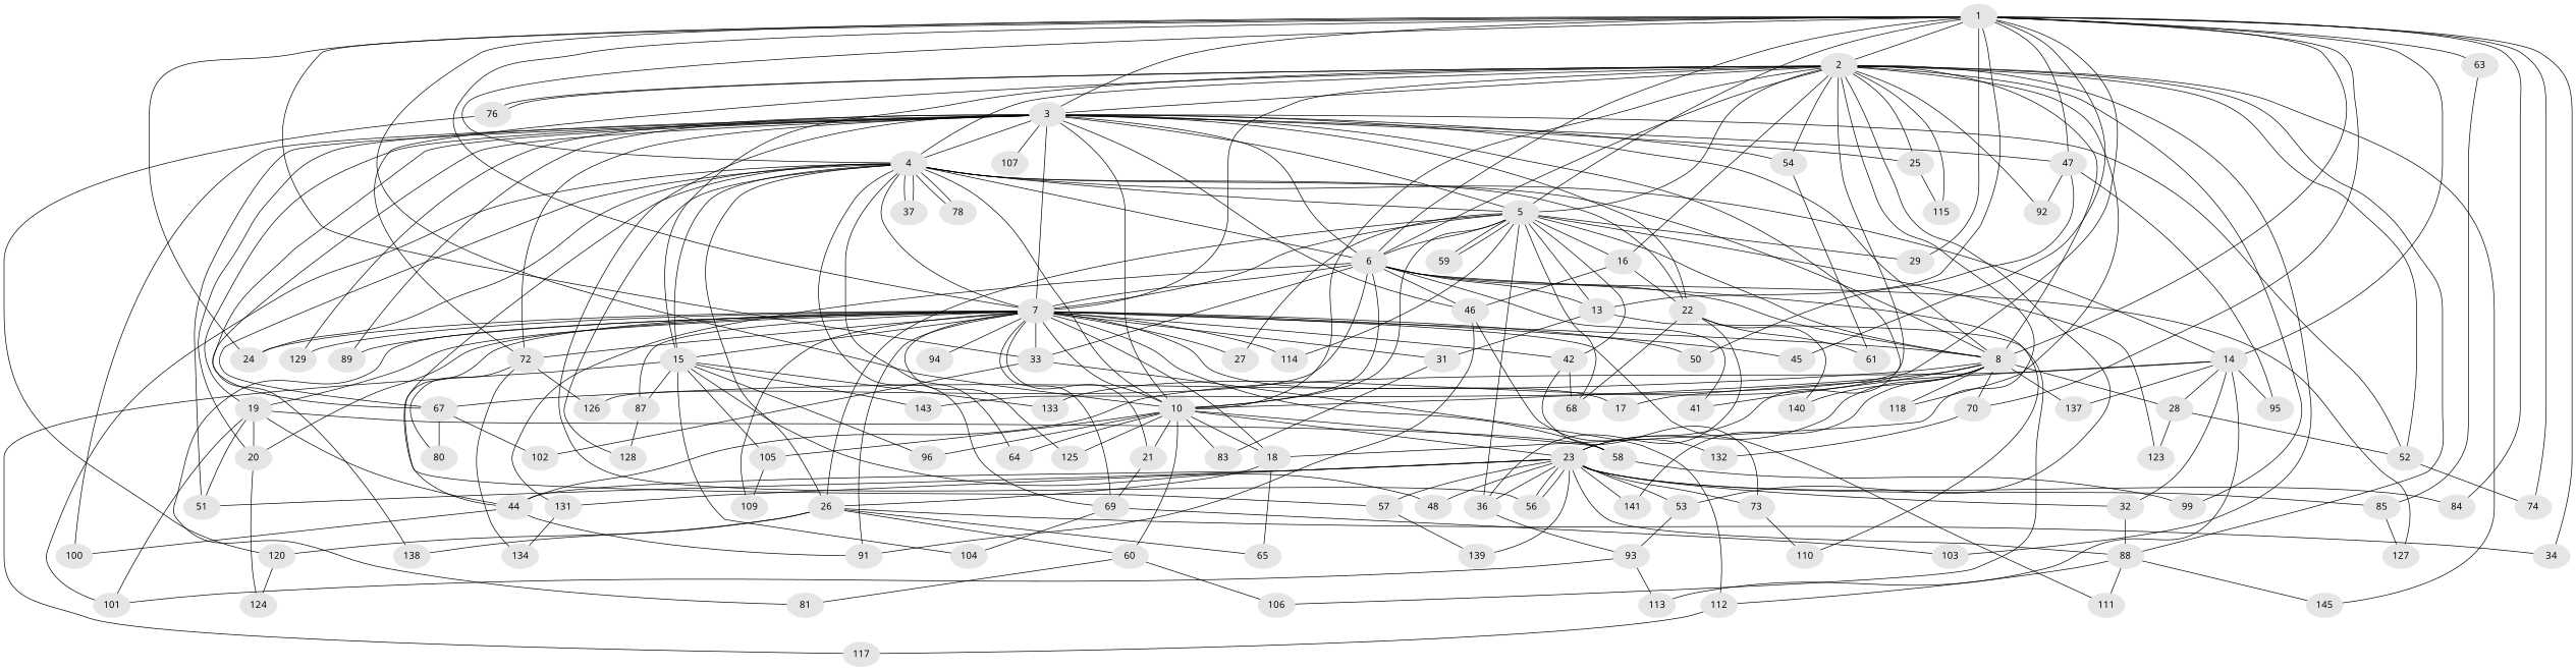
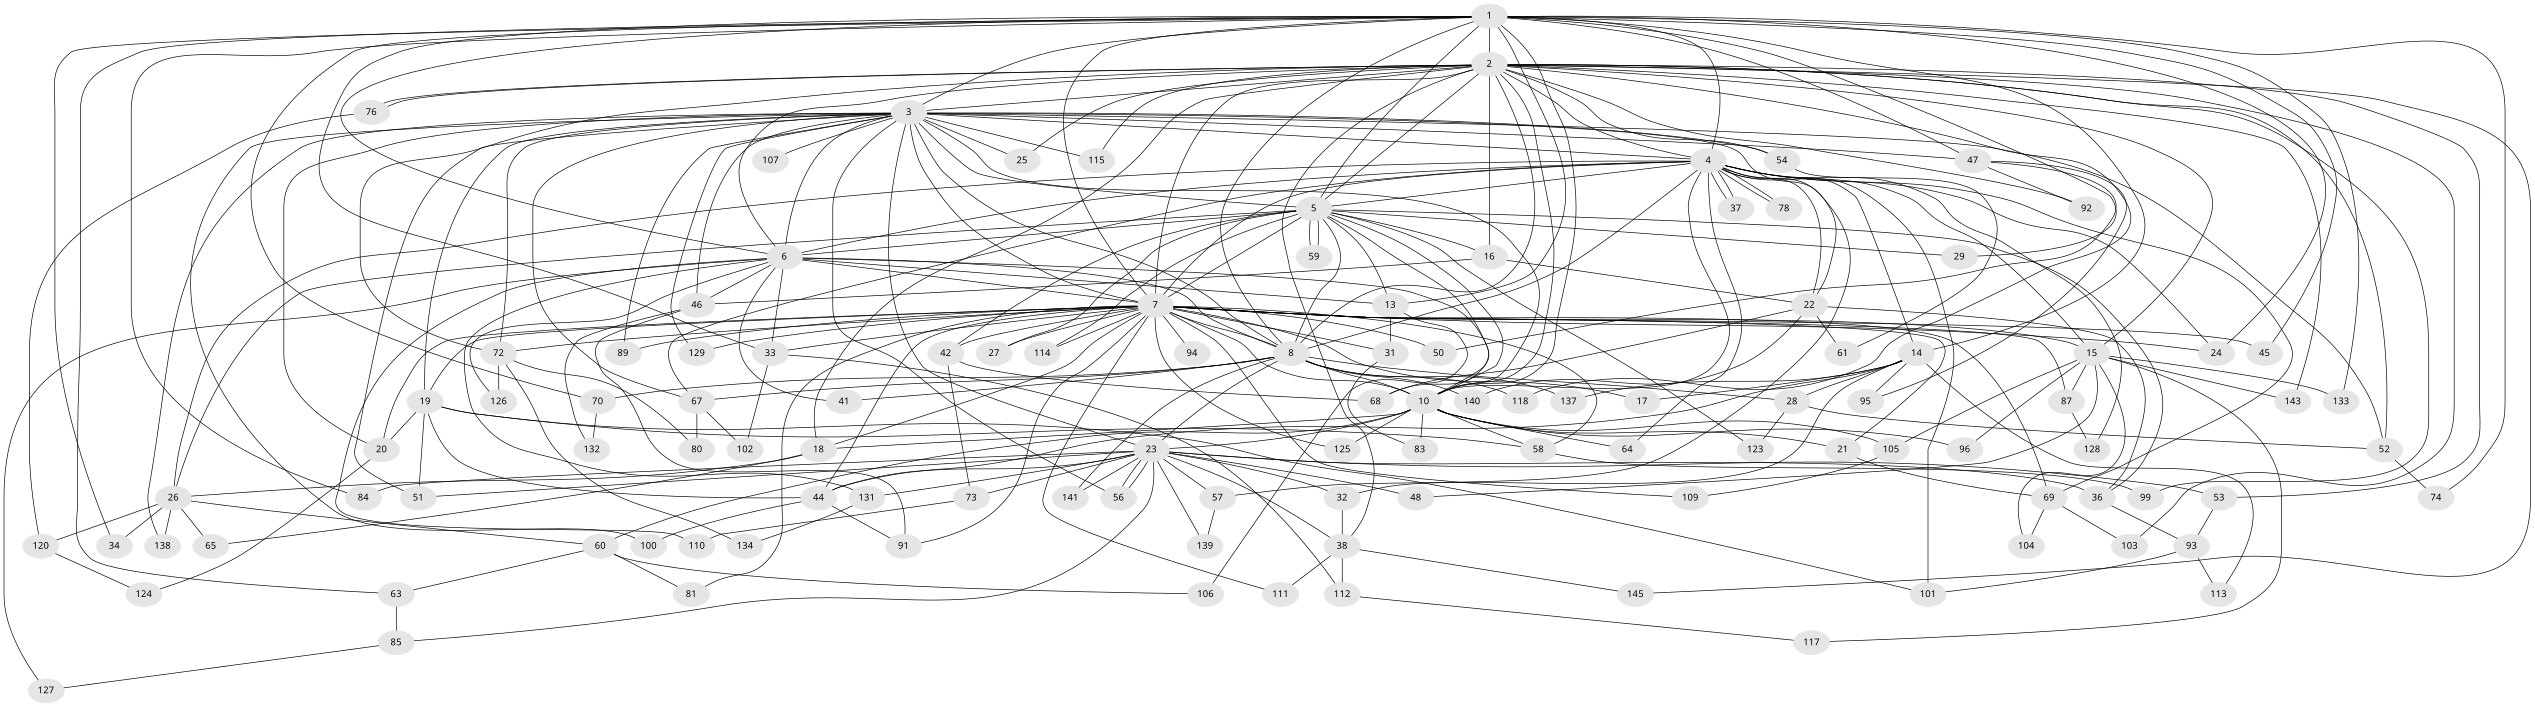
  graph {
    fontname="Noto Sans"
    node [color=gray90 fontname="Noto Sans" style=filled]
    edge [fontname="Noto Sans"]
    1 [super="+11"]
    2 [super="+12"]
    3 [super="+49"]
    4 [super="+35"]
    5 [super="+142"]
    6 [super="+98"]
    7 [super="+9"]
    8 [super="+30"]
    10 [super="+43"]
    13
    14 [super="+97"]
    24 [super="+108"]
    29
    33 [super="+75"]
    34
    45
    47 [super="+55"]
    63
    70
    74
    84
    133
    15 [super="+40"]
    16
    18
    25
    52 [super="+135"]
    53
    54
    72 [super="+86"]
    76
-   88 [super="+116"]
+   88 [super="+116" label=38]
    92
    99
    103
    115
    118
    143
    145
    19
    20 [super="+82"]
    22 [super="+39"]
    23 [super="+38"]
    46 [super="+71"]
    51
    56 [super="+119"]
    67 [super="+78"]
    89
    100
    107
    129
    138
    26 [super="+62"]
    37
    57
    64
    69 [super="+122"]
    n58 [label=78]
    101
    128
    27
    36 [super="+90"]
    42
    59
    68
    114
    123
    41
    110
    126
    127
    131
    17
    21
    31
    44 [super="+77"]
    50
    58 [super="+66"]
    81
    87
    91 [super="+121"]
    94
    109
    111
    125
    28
    137
    140
    141
    60
    83
    96
    105
    106
    32
    95
    113
    102
    112
    85
    132
    48
    104
    117
    65
    93 [super="+136"]
    61
    80
    134
    120
    124
    73
    139
    1 -- 2 [weight=2]
    1 -- 3
    1 -- 4
    1 -- 5
    1 -- 6
    1 -- 7 [weight=3]
    1 -- 8
    1 -- 10
    1 -- 13
    1 -- 14
    1 -- 24
    1 -- 29
    1 -- 33
    1 -- 34
    1 -- 45
    1 -- 47 [weight=2]
    1 -- 63
    1 -- 70
    1 -- 74
    1 -- 84
    1 -- 133
    2 -- 3
    2 -- 4
    2 -- 5
    2 -- 6
    2 -- 7 [weight=2]
    2 -- 8
    2 -- 10
    2 -- 15
    2 -- 16
    2 -- 18
    2 -- 25
    2 -- 52
    2 -- 53
    2 -- 54
    2 -- 72
    2 -- 76
    2 -- 76
    2 -- 88
    2 -- 92
    2 -- 99
    2 -- 103
    2 -- 115
    2 -- 118
    2 -- 143
    2 -- 145
    3 -- 4 [weight=2]
    3 -- 5
    3 -- 6
    3 -- 7 [weight=3]
    3 -- 8
    3 -- 10
    3 -- 47
    3 -- 25
    3 -- 52
    3 -- 54
    3 -- 72
-   25 -- 115
+   3 -- 115
    3 -- 19
    3 -- 20
    3 -- 22
    3 -- 23
    3 -- 46
    3 -- 51
    3 -- 56
    3 -- 67
    3 -- 89
    3 -- 100
    3 -- 107
    3 -- 129
    3 -- 138
    4 -- 5
    4 -- 6
    4 -- 7 [weight=2]
    4 -- 8
    4 -- 10
    4 -- 14
    4 -- 24
    4 -- 15
    4 -- 22
    4 -- 67
    4 -- 26
    4 -- 37
    4 -- 37
    4 -- 57
    4 -- 64
    4 -- 69
    4 -- n58
    4 -- n58
    4 -- 101
    4 -- 128
    5 -- 6
    5 -- 7 [weight=2]
    5 -- 8
    5 -- 10
    5 -- 13
    5 -- 29
    5 -- 16
    5 -- 26
    5 -- 27
    5 -- 36
    5 -- 42
    5 -- 59
    5 -- 59
    5 -- 68
    5 -- 114
    5 -- 123
    6 -- 7 [weight=2]
    6 -- 8
    6 -- 10
    6 -- 13
    6 -- 33
    6 -- 46
    6 -- 41
    6 -- 110
    6 -- 126
    6 -- 127
    6 -- 131
    7 -- 8 [weight=2]
    7 -- 10 [weight=2]
    7 -- 24
    7 -- 33
    7 -- 45
    7 -- 15
    7 -- 18
    7 -- 72
    7 -- 19
    7 -- 20
    7 -- 89
    7 -- 129
    7 -- 69
    7 -- 27
    7 -- 42
    7 -- 114
    7 -- 17
    7 -- 21
    7 -- 31
    7 -- 44
    7 -- 50
    7 -- 58
    7 -- 81
    7 -- 87
    7 -- 91
    7 -- 94 [weight=2]
    7 -- 109
    7 -- 111
    7 -- 125
    8 -- 10
    8 -- 70
    8 -- 118
    8 -- 23
    8 -- 67
    8 -- 41
    8 -- 28
    8 -- 137
    8 -- 140
    8 -- 141
    10 -- 18
    10 -- 23
    10 -- 64
    10 -- 21
    10 -- 58
    10 -- 125
    10 -- 60
    10 -- 83
    10 -- 96
    10 -- 105
    13 -- 31
    13 -- 106
    14 -- 17
    14 -- 44
    14 -- 28
    14 -- 137
    14 -- 32
    14 -- 95
    14 -- 113
    33 -- 102
    33 -- 112
    47 -- 92
    47 -- 50
    47 -- 95
    63 -- 85
    70 -- 132
    15 -- 133
    15 -- 143
    15 -- 87
    15 -- 96
    15 -- 105
    15 -- 48
    15 -- 104
    15 -- 117
    16 -- 22
    16 -- 46
    18 -- 26
    18 -- 65
    52 -- 74
    53 -- 93
    54 -- 61
    72 -- 126
    72 -- 80
    72 -- 134
    76 -- 120
    88 -- 145
    88 -- 111
    88 -- 112
    19 -- 20
    19 -- 51
    19 -- 101
    19 -- 44
    19 -- 58
    20 -- 124
    22 -- 36
    22 -- 68
    22 -- 140
    22 -- 61
    23 -- 84
    23 -- 53
    23 -- 88
    23 -- 51
    23 -- 56
    23 -- 56
    23 -- 57
    23 -- 36
    23 -- 131
    23 -- 44
    23 -- 141
    23 -- 32
    23 -- 85
    23 -- 48
    23 -- 73
    23 -- 139
    46 -- 91
    46 -- 132
    67 -- 102
    67 -- 80
    26 -- 34
    26 -- 138
    26 -- 60
    26 -- 65
    26 -- 120
    57 -- 139
    69 -- 103
    69 -- 104
    36 -- 93
    42 -- 68
    42 -- 73
    131 -- 134
    21 -- 69
    31 -- 83
    44 -- 100
    44 -- 91
    58 -- 99
    87 -- 128
    28 -- 52
    28 -- 123
+   60 -- 63
    60 -- 81
    60 -- 106
    105 -- 109
    32 -- 88
    112 -- 117
    85 -- 127
    93 -- 101
    93 -- 113
    120 -- 124
    73 -- 110
  }
